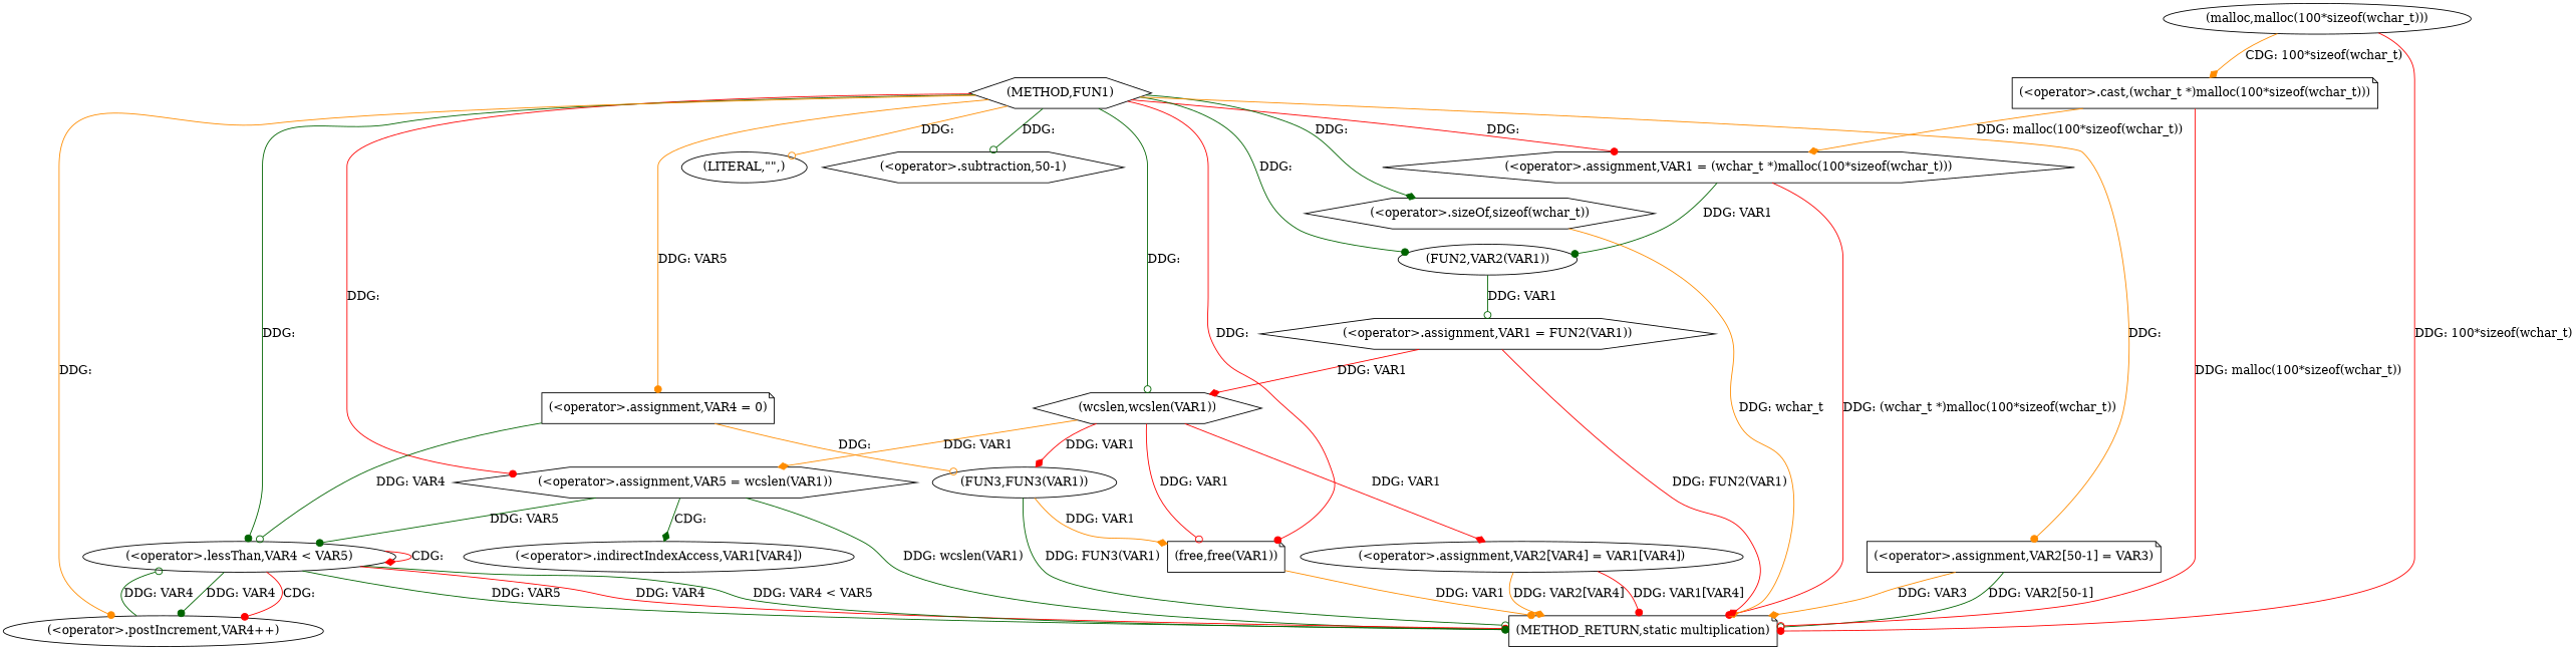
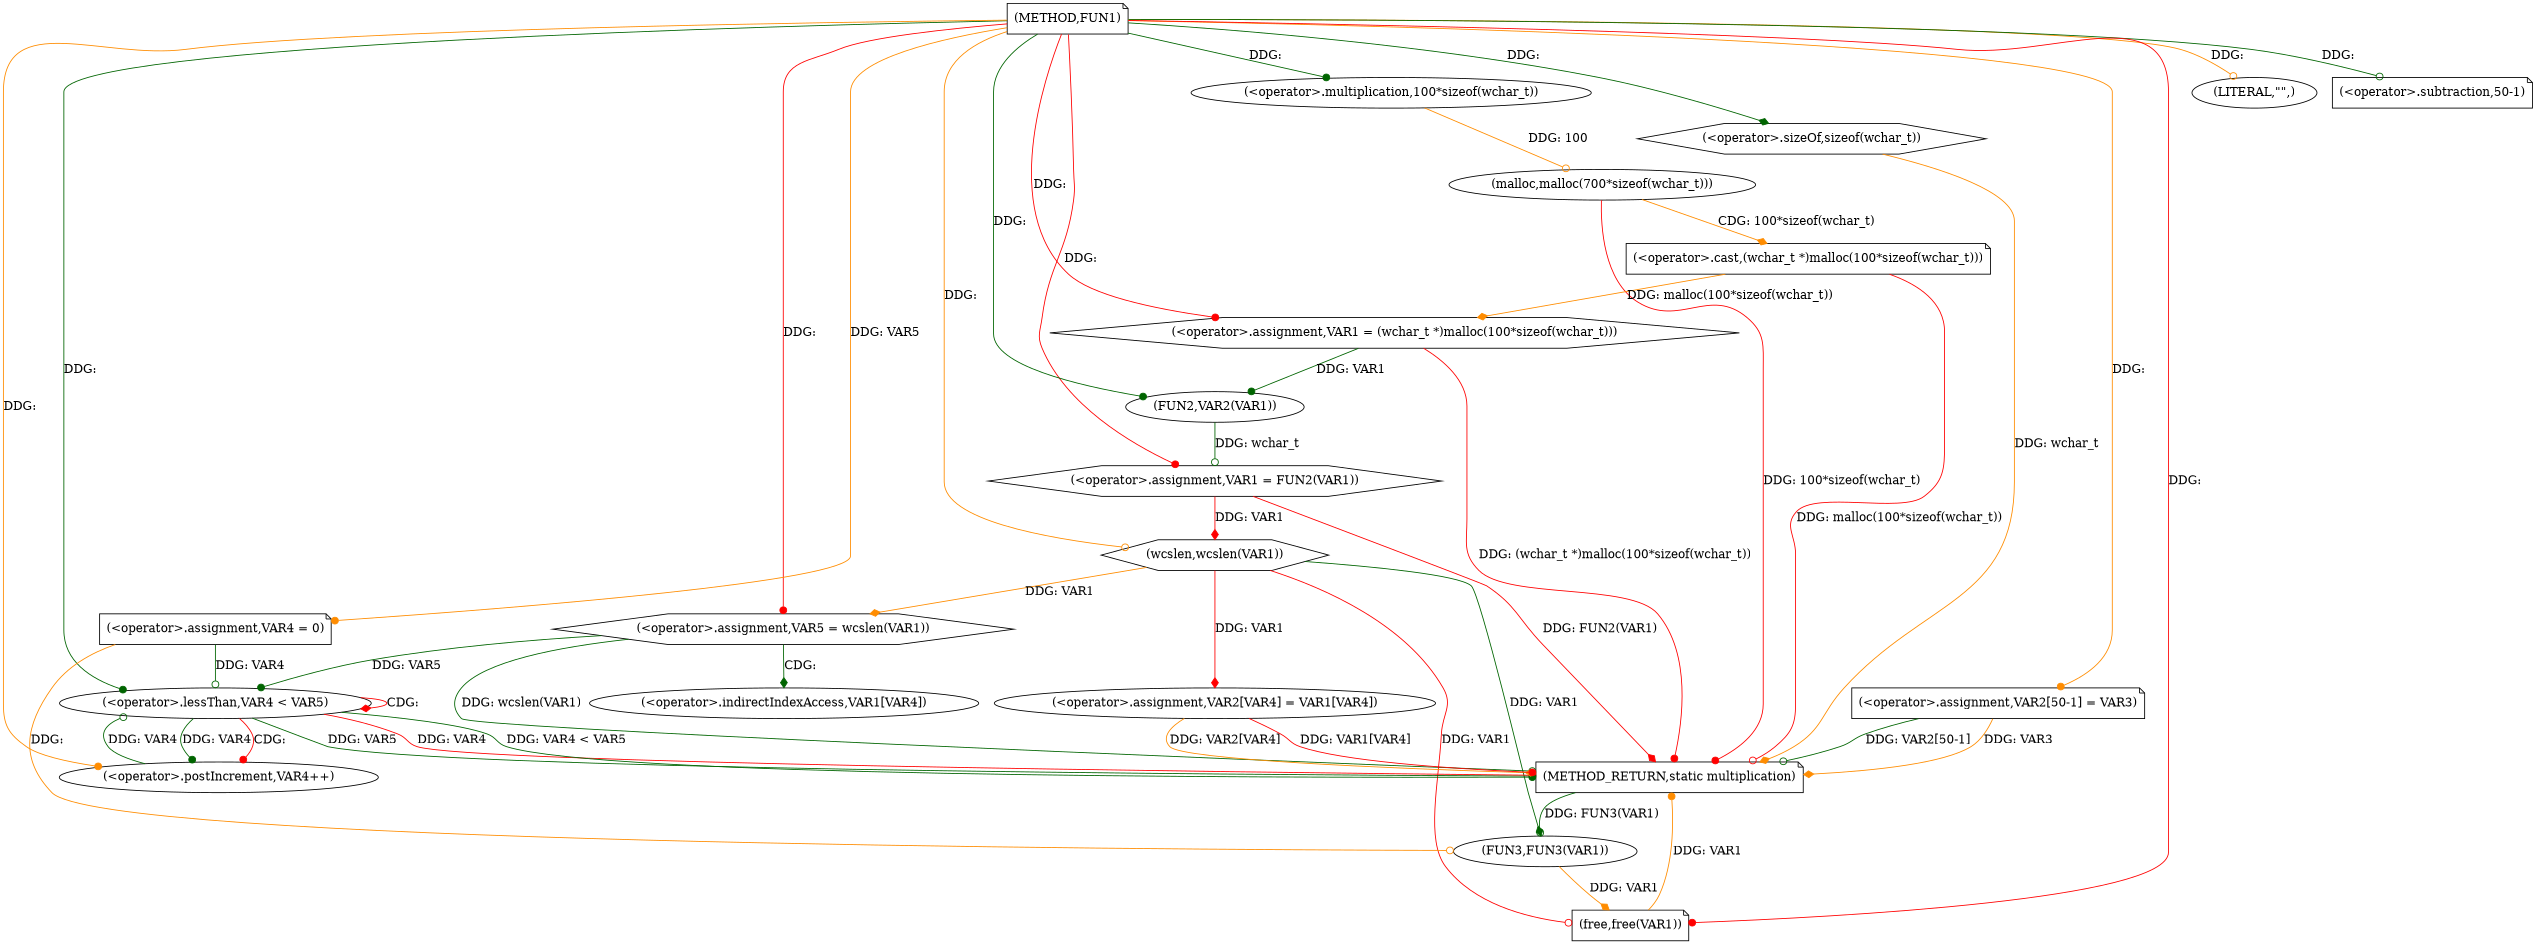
  digraph {
    node [shape=ellipse]
    edge [arrowhead=dot color=darkgreen]
-   n1 [label="(METHOD,FUN1)" shape=hexagon]
+   n1 [label="(METHOD,FUN1)" shape=note]
    n2 [label="(<operator>.assignment,VAR1 = (wchar_t *)malloc(100*sizeof(wchar_t)))" shape=hexagon]
+   n3 [label="(<operator>.multiplication,100*sizeof(wchar_t))"]
    n4 [label="(<operator>.sizeOf,sizeof(wchar_t))" shape=hexagon]
    n5 [label="(<operator>.assignment,VAR1 = FUN2(VAR1))" shape=hexagon]
    n6 [label="(FUN2,VAR2(VAR1))"]
    n7 [label="(LITERAL,\"\",)"]
    n8 [label="(<operator>.assignment,VAR5 = wcslen(VAR1))" shape=hexagon]
    n9 [label="(wcslen,wcslen(VAR1))" shape=hexagon]
    n10 [label="(<operator>.assignment,VAR4 = 0)" shape=note]
    n11 [label="(<operator>.lessThan,VAR4 < VAR5)"]
    n12 [label="(<operator>.postIncrement,VAR4++)"]
    n13 [label="(<operator>.assignment,VAR2[50-1] = VAR3)" shape=note]
-   n14 [label="(<operator>.subtraction,50-1)" shape=hexagon]
+   n14 [label="(<operator>.subtraction,50-1)" shape=note]
    n15 [label="(free,free(VAR1))" shape=note]
    n16 [label="(METHOD_RETURN,static multiplication)" shape=note]
-   n17 [label="(malloc,malloc(100*sizeof(wchar_t)))"]
+   n17 [label="(malloc,malloc(700*sizeof(wchar_t)))"]
    n18 [label="(<operator>.indirectIndexAccess,VAR1[VAR4])"]
    n19 [label="(FUN3,FUN3(VAR1))"]
    n20 [label="(<operator>.assignment,VAR2[VAR4] = VAR1[VAR4])"]
    n21 [label="(<operator>.cast,(wchar_t *)malloc(100*sizeof(wchar_t)))" shape=note]
    n1 -> n2 [color=red label="DDG: "]
+   n1 -> n3 [label="DDG: "]
    n1 -> n4 [arrowhead=diamond label="DDG: "]
+   n1 -> n5 [color=red label="DDG: "]
    n1 -> n6 [label="DDG: "]
    n1 -> n7 [arrowhead=odot color=darkorange label="DDG: "]
    n1 -> n8 [color=red label="DDG: "]
-   n1 -> n9 [arrowhead=odot label="DDG: "]
+   n1 -> n9 [arrowhead=odot color=darkorange label="DDG: "]
    n1 -> n10 [color=darkorange label="DDG: VAR5"]
    n1 -> n11 [label="DDG: "]
    n1 -> n12 [color=darkorange label="DDG: "]
    n1 -> n13 [color=darkorange label="DDG: "]
    n1 -> n14 [arrowhead=odot label="DDG: "]
    n1 -> n15 [color=red label="DDG: "]
    n2 -> n6 [label="DDG: VAR1"]
    n2 -> n16 [color=red label="DDG: (wchar_t *)malloc(100*sizeof(wchar_t))"]
+   n3 -> n17 [arrowhead=odot color=darkorange label="DDG: 100"]
    n4 -> n16 [arrowhead=diamond color=darkorange label="DDG: wchar_t"]
    n5 -> n9 [arrowhead=diamond color=red label="DDG: VAR1"]
    n5 -> n16 [arrowhead=diamond color=red label="DDG: FUN2(VAR1)"]
-   n6 -> n5 [arrowhead=odot label="DDG: VAR1"]
+   n6 -> n5 [arrowhead=odot label="DDG: wchar_t"]
    n8 -> n11 [label="DDG: VAR5"]
    n8 -> n16 [arrowhead=odot label="DDG: wcslen(VAR1)"]
    n8 -> n18 [arrowhead=diamond label="CDG: "]
    n9 -> n8 [arrowhead=diamond color=darkorange label="DDG: VAR1"]
    n9 -> n15 [arrowhead=odot color=red label="DDG: VAR1"]
-   n9 -> n19 [arrowhead=diamond color=red label="DDG: VAR1"]
+   n9 -> n19 [arrowhead=diamond label="DDG: VAR1"]
    n9 -> n20 [arrowhead=diamond color=red label="DDG: VAR1"]
    n10 -> n11 [arrowhead=odot label="DDG: VAR4"]
    n10 -> n19 [arrowhead=odot color=darkorange label="DDG: "]
    n11 -> n11 [arrowhead=diamond color=red label="CDG: "]
    n11 -> n12 [label="DDG: VAR4"]
    n11 -> n12 [color=red label="CDG: "]
    n11 -> n16 [label="DDG: VAR5"]
    n11 -> n16 [color=red label="DDG: VAR4"]
    n11 -> n16 [label="DDG: VAR4 < VAR5"]
    n12 -> n11 [arrowhead=odot label="DDG: VAR4"]
    n13 -> n16 [arrowhead=odot label="DDG: VAR2[50-1]"]
    n13 -> n16 [arrowhead=diamond color=darkorange label="DDG: VAR3"]
    n15 -> n16 [color=darkorange label="DDG: VAR1"]
    n17 -> n16 [color=red label="DDG: 100*sizeof(wchar_t)"]
    n17 -> n21 [arrowhead=diamond color=darkorange label="CDG: 100*sizeof(wchar_t)"]
    n19 -> n15 [arrowhead=diamond color=darkorange label="DDG: VAR1"]
-   n19 -> n16 [arrowhead=odot label="DDG: FUN3(VAR1)"]
+   n16 -> n19 [arrowhead=odot label="DDG: FUN3(VAR1)"]
    n20 -> n16 [arrowhead=diamond color=darkorange label="DDG: VAR2[VAR4]"]
    n20 -> n16 [color=red label="DDG: VAR1[VAR4]"]
    n21 -> n2 [arrowhead=diamond color=darkorange label="DDG: malloc(100*sizeof(wchar_t))"]
    n21 -> n16 [arrowhead=odot color=red label="DDG: malloc(100*sizeof(wchar_t))"]
  }
